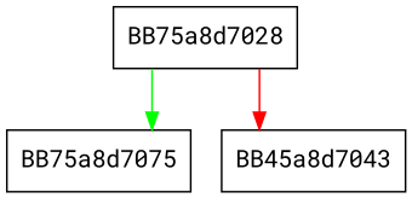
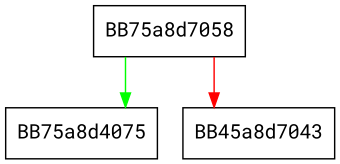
  digraph {
    fontname="Roboto Mono"
    splines=ortho
    node [fontname="Roboto Mono" shape=box]
    edge [fontname="Roboto Mono"]
-   BB75a8d7028
-   BB75a8d7075
+   BB75a8d7028 [label=BB75a8d7058]
+   BB75a8d7075 [label=BB75a8d4075]
    n3 [label=BB45a8d7043]
    BB75a8d7028 -> BB75a8d7075 [color=green]
    BB75a8d7028 -> n3 [color=red]
  }
